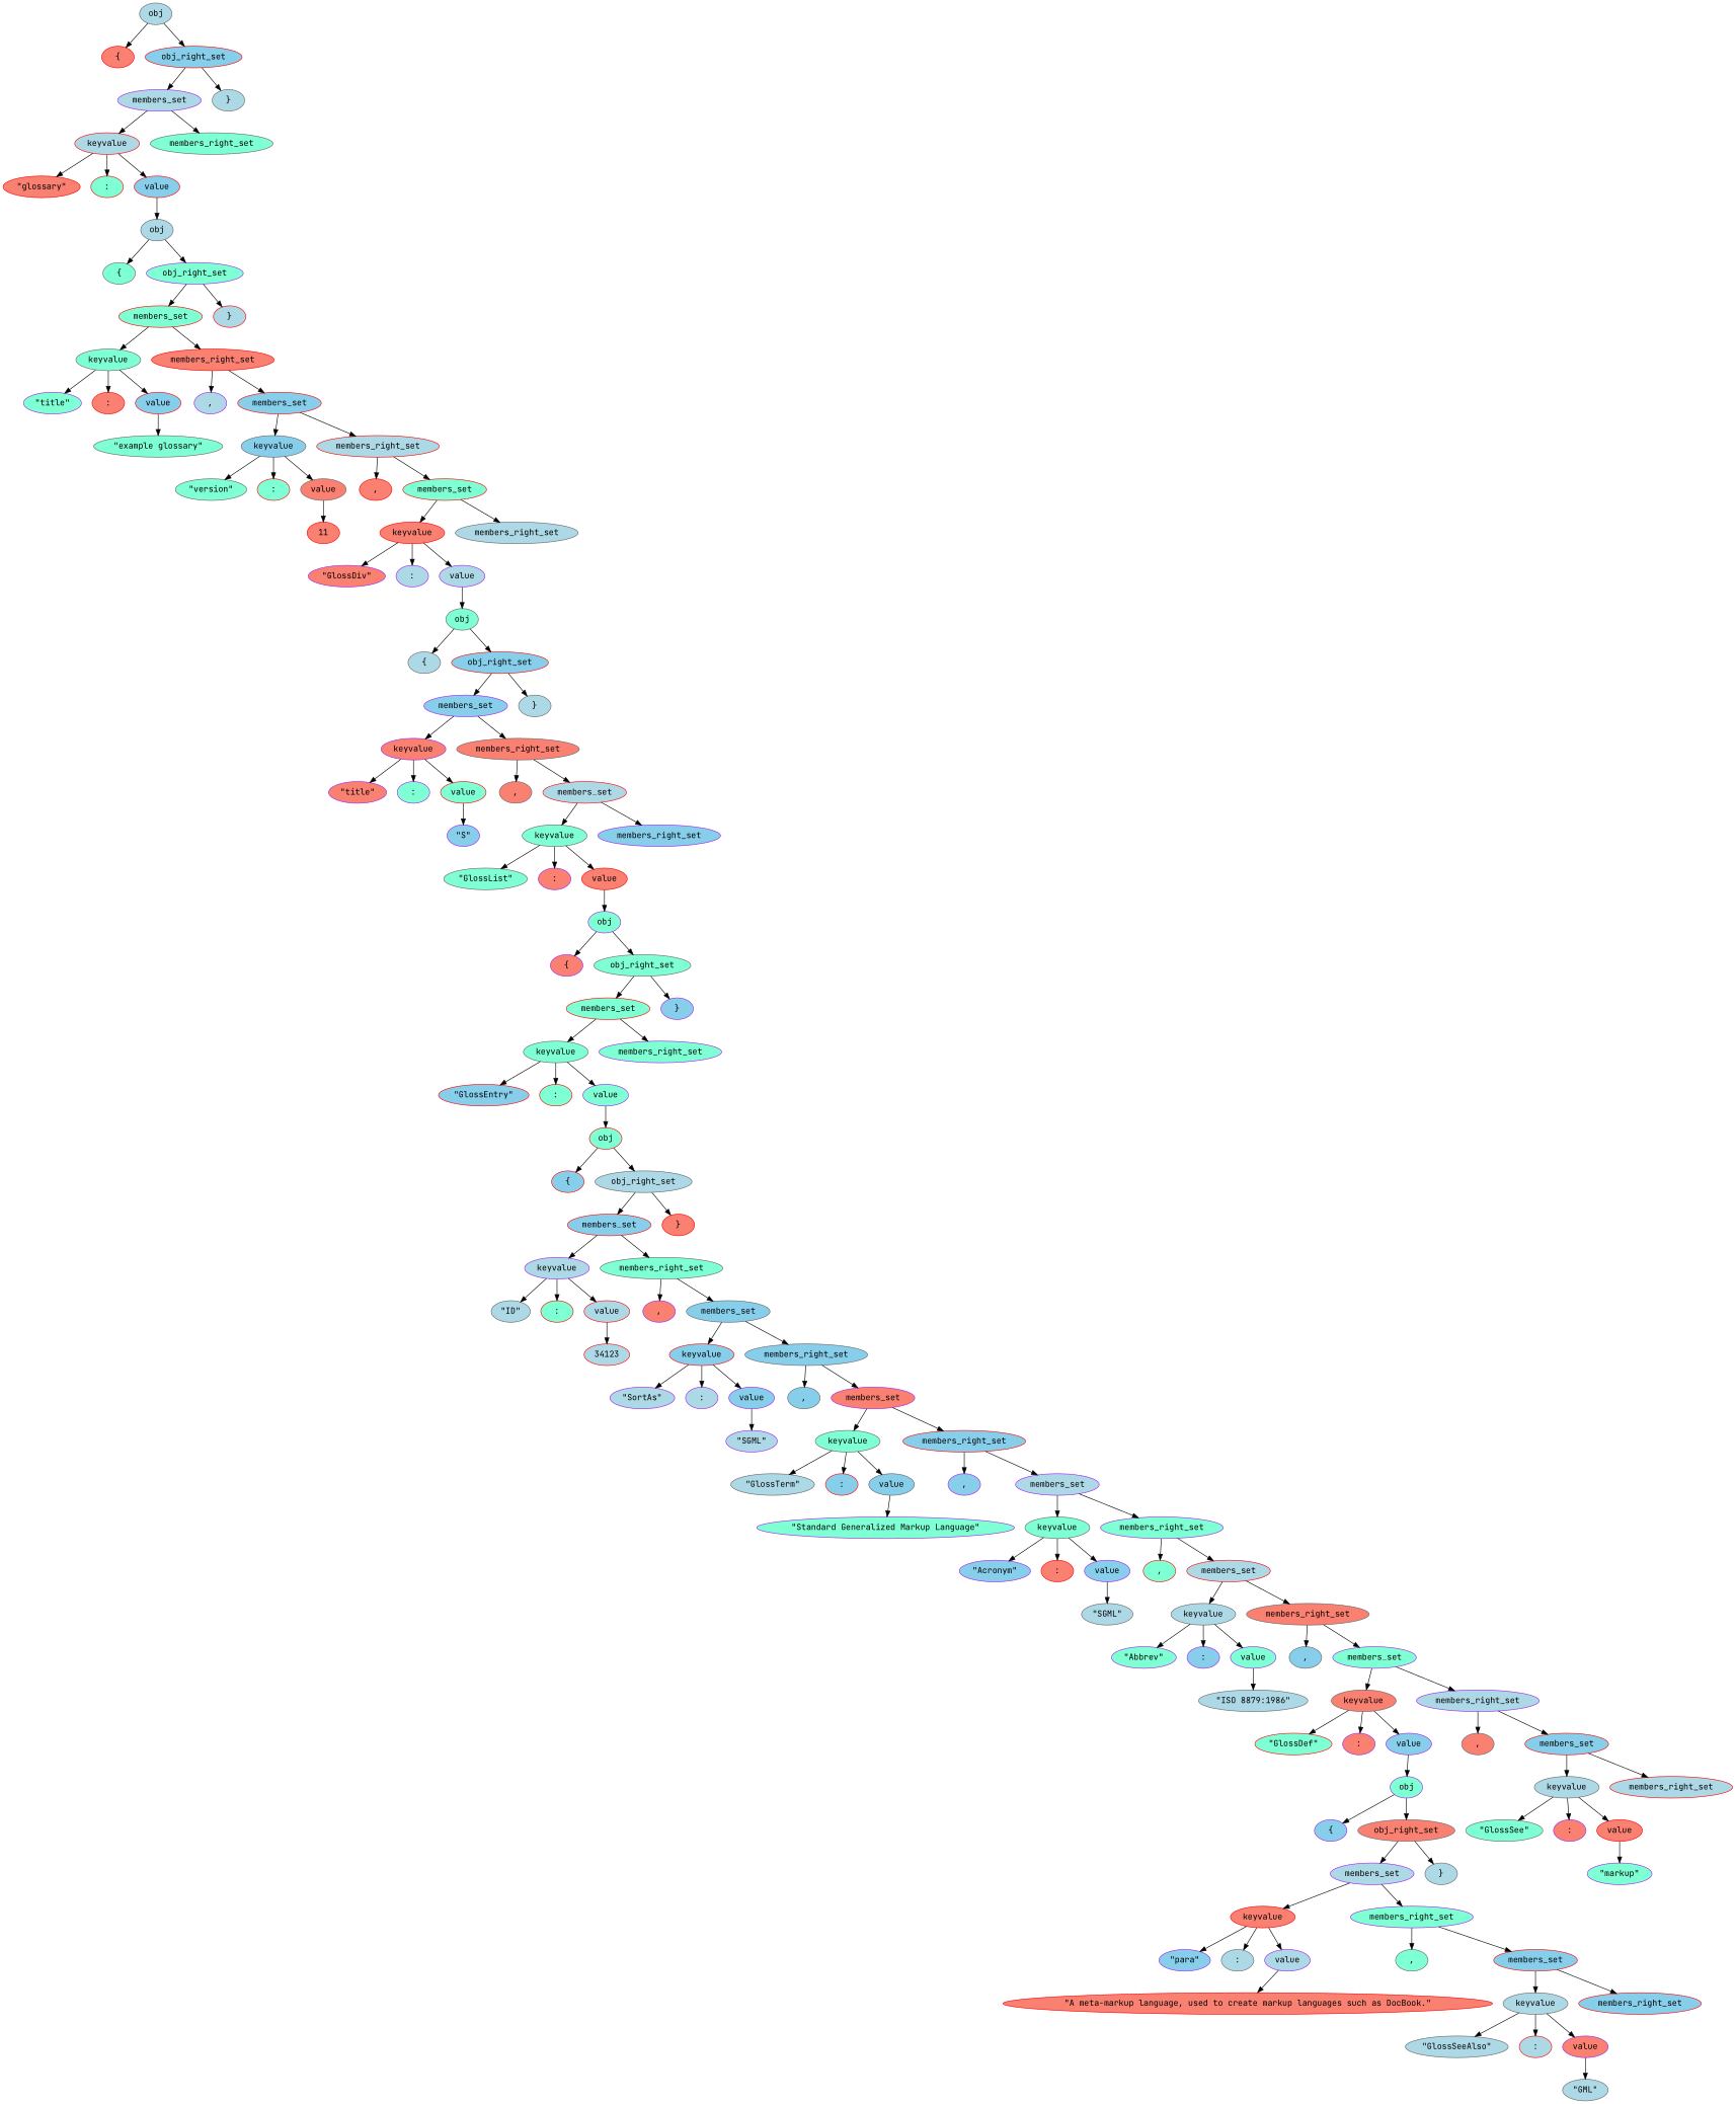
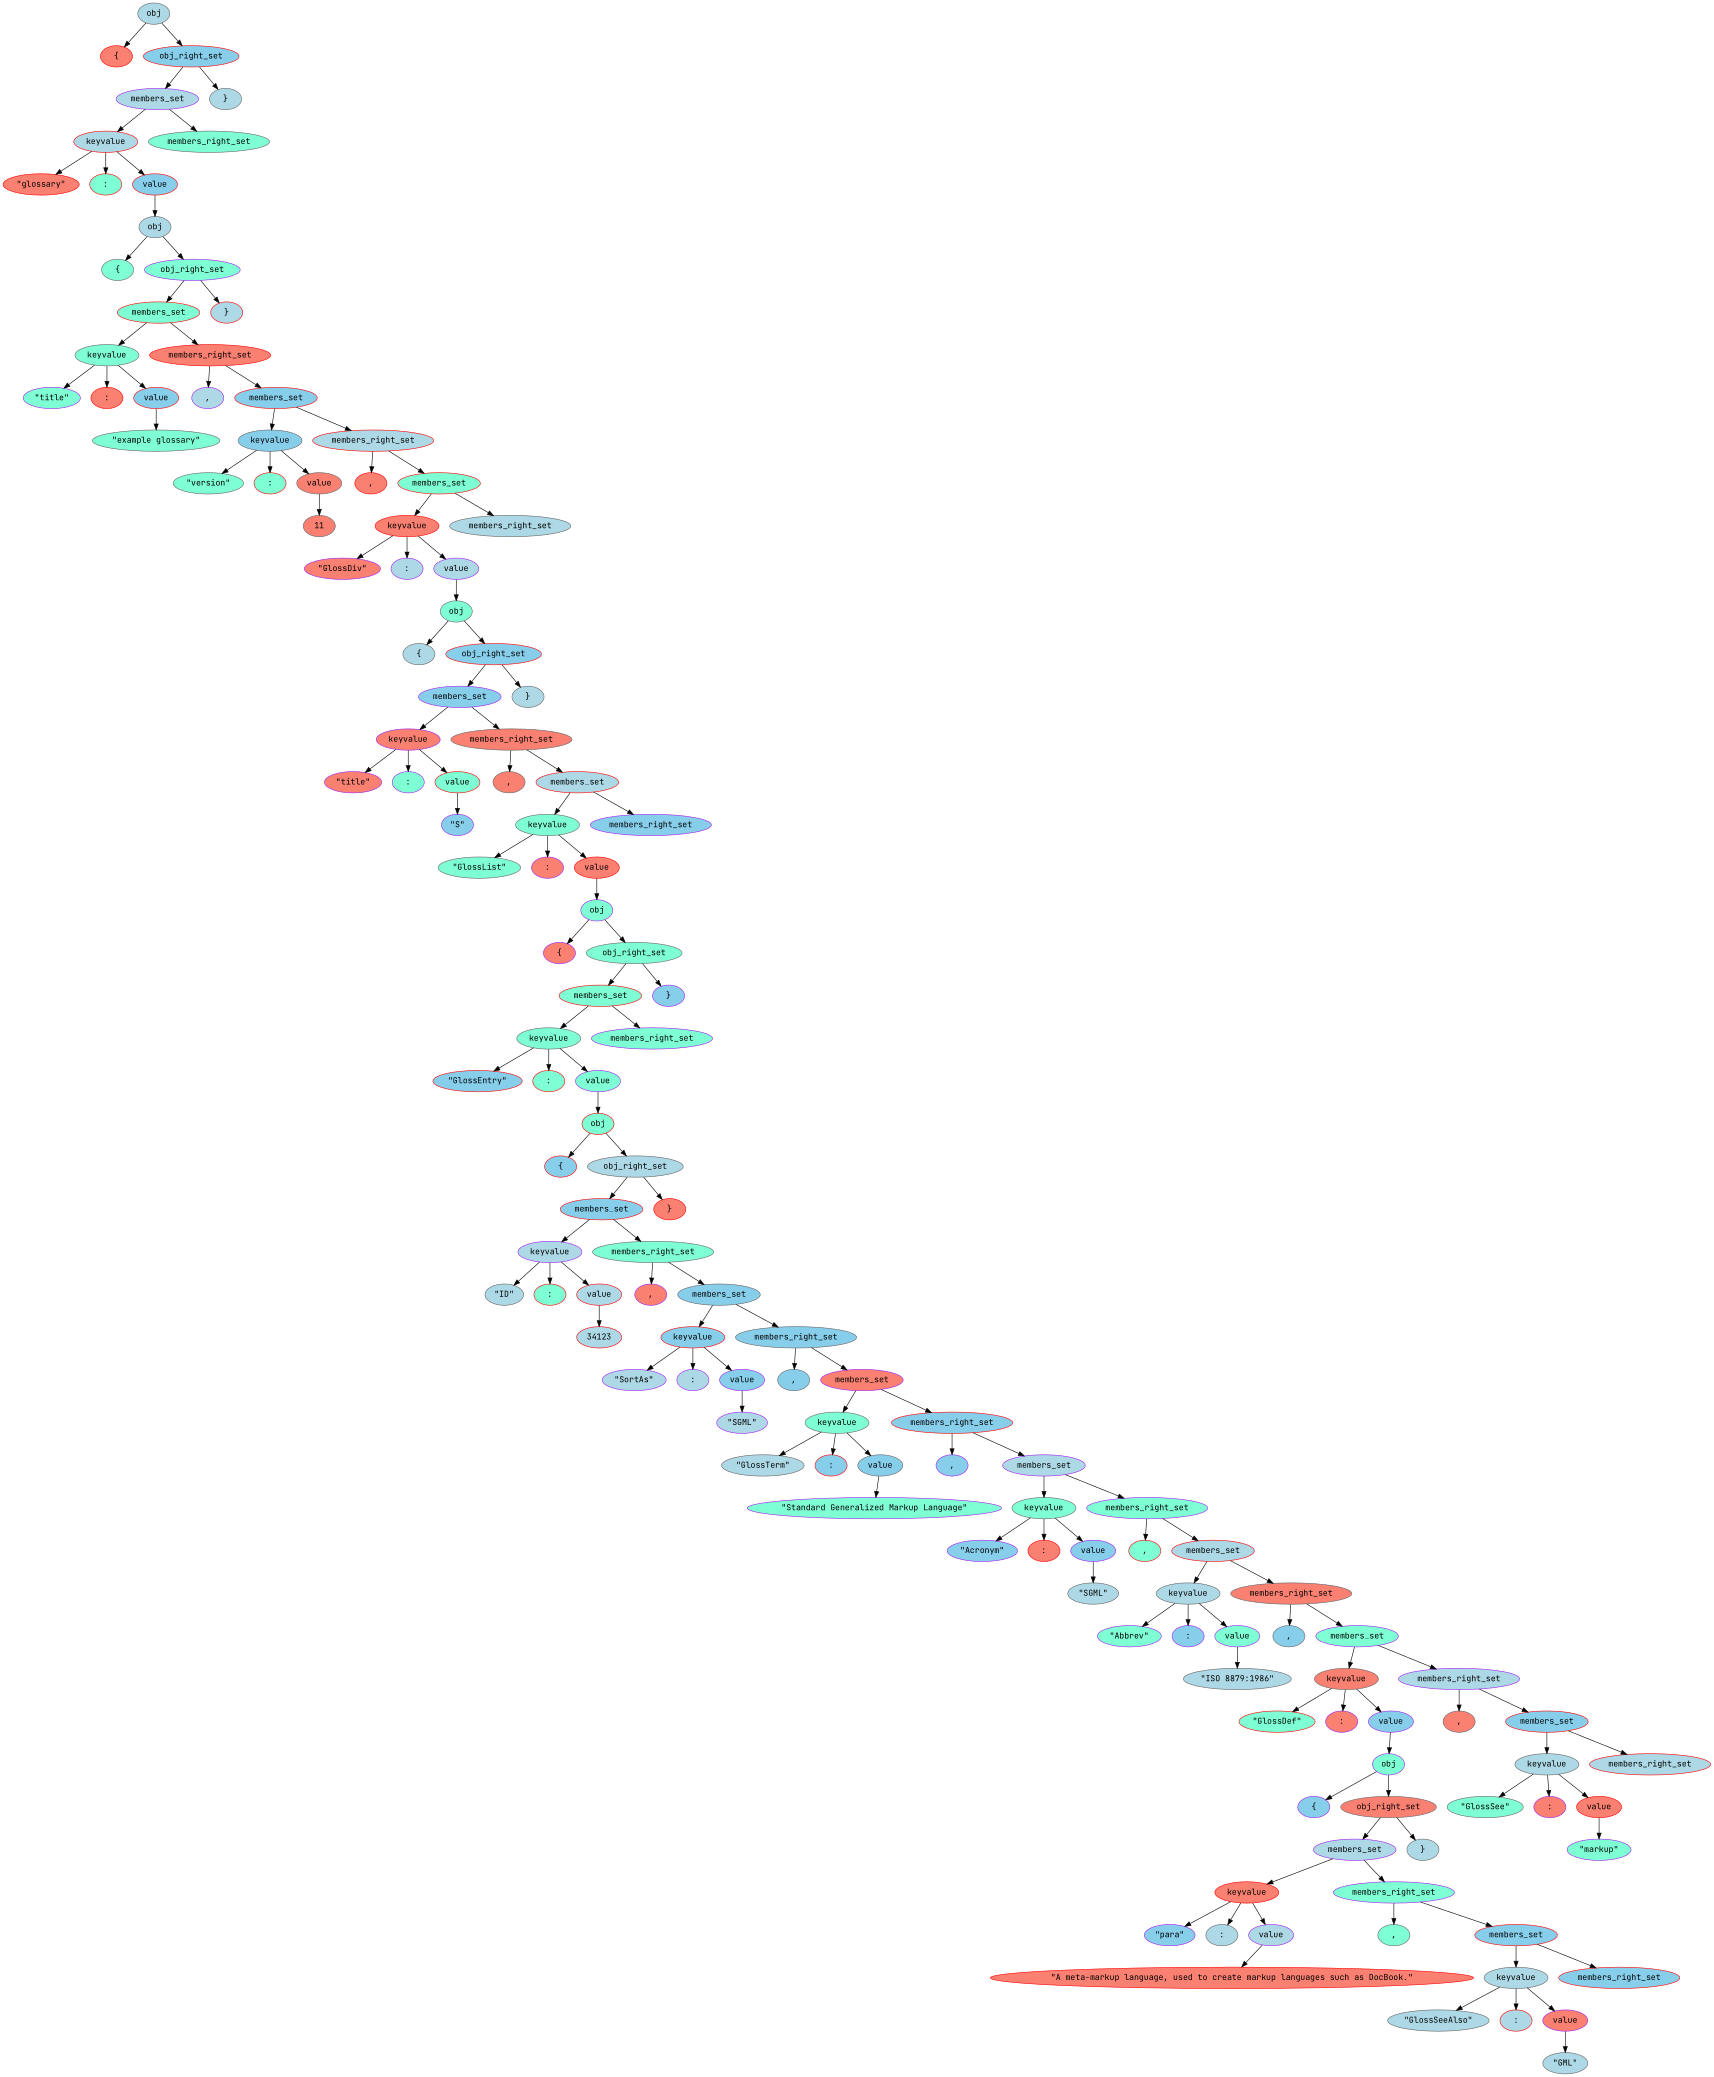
  digraph {
    fontname="JetBrains Mono"
    node [style=filled fillcolor=aquamarine color=purple fontname="JetBrains Mono"]
    edge [fontname="JetBrains Mono"]
    n1 [label=obj fillcolor=lightblue color=gray40]
    n2 [label="{" fillcolor=salmon color=red]
    n3 [label=obj_right_set fillcolor=skyblue color=red]
    n4 [label=members_set fillcolor=lightblue]
    n5 [label="}" fillcolor=lightblue color=gray40]
    n6 [label=keyvalue fillcolor=lightblue color=red]
    n7 [label=members_right_set color=gray40]
    n8 [label="\"glossary\"" fillcolor=salmon color=red]
    n9 [label=":" color=red]
    n10 [label=value fillcolor=skyblue color=red]
    n11 [label=obj fillcolor=lightblue color=gray40]
    n12 [label="{" color=gray40]
    n13 [label=obj_right_set]
    n14 [label=members_set color=red]
    n15 [label="}" fillcolor=lightblue color=red]
    n16 [label=keyvalue color=gray40]
    n17 [label=members_right_set fillcolor=salmon color=red]
    n18 [label="\"title\""]
    n19 [label=":" fillcolor=salmon color=red]
    n20 [label=value fillcolor=skyblue color=red]
    n21 [label="\"example glossary\"" color=gray40]
    n22 [label="," fillcolor=lightblue]
    n23 [label=members_set fillcolor=skyblue color=red]
    n24 [label=keyvalue fillcolor=skyblue color=gray40]
    n25 [label=members_right_set fillcolor=lightblue color=red]
    n26 [label="\"version\"" color=gray40]
    n27 [label=":" color=red]
    n28 [label=value fillcolor=salmon color=gray40]
-   n29 [label=11 fillcolor=salmon color=red]
+   n29 [label=11 fillcolor=salmon color=gray40]
    n30 [label="," fillcolor=salmon color=red]
    n31 [label=members_set color=red]
    n32 [label=keyvalue fillcolor=salmon color=red]
    n33 [label=members_right_set fillcolor=lightblue color=gray40]
    n34 [label="\"GlossDiv\"" fillcolor=salmon]
    n35 [label=":" fillcolor=lightblue]
    n36 [label=value fillcolor=lightblue]
    n37 [label=obj color=gray40]
    n38 [label="{" fillcolor=lightblue color=gray40]
    n39 [label=obj_right_set fillcolor=skyblue color=red]
    n40 [label=members_set fillcolor=skyblue]
    n41 [label="}" fillcolor=lightblue color=gray40]
    n42 [label=keyvalue fillcolor=salmon]
    n43 [label=members_right_set fillcolor=salmon color=gray40]
    n44 [label="\"title\"" fillcolor=salmon]
    n45 [label=":"]
    n46 [label=value color=red]
    n47 [label="\"S\"" fillcolor=skyblue]
    n48 [label="," fillcolor=salmon color=gray40]
    n49 [label=members_set fillcolor=lightblue color=red]
    n50 [label=keyvalue color=gray40]
    n51 [label=members_right_set fillcolor=skyblue]
    n52 [label="\"GlossList\"" color=gray40]
    n53 [label=":" fillcolor=salmon]
    n54 [label=value fillcolor=salmon color=red]
    n55 [label=obj]
    n56 [label="{" fillcolor=salmon]
    n57 [label=obj_right_set color=gray40]
    n58 [label=members_set color=red]
    n59 [label="}" fillcolor=skyblue]
    n60 [label=keyvalue color=gray40]
    n61 [label=members_right_set]
    n62 [label="\"GlossEntry\"" fillcolor=skyblue color=red]
    n63 [label=":" color=red]
    n64 [label=value]
    n65 [label=obj color=red]
    n66 [label="{" fillcolor=skyblue color=red]
    n67 [label=obj_right_set fillcolor=lightblue color=gray40]
    n68 [label=members_set fillcolor=skyblue color=red]
    n69 [label="}" fillcolor=salmon color=red]
    n70 [label=keyvalue fillcolor=lightblue]
    n71 [label=members_right_set color=gray40]
    n72 [label="\"ID\"" fillcolor=lightblue color=gray40]
    n73 [label=":" color=red]
    n74 [label=value fillcolor=lightblue color=red]
    n75 [label=34123 fillcolor=lightblue color=red]
    n76 [label="," fillcolor=salmon]
    n77 [label=members_set fillcolor=skyblue color=gray40]
    n78 [label=keyvalue fillcolor=skyblue color=red]
    n79 [label=members_right_set fillcolor=skyblue color=gray40]
    n80 [label="\"SortAs\"" fillcolor=lightblue]
    n81 [label=":" fillcolor=lightblue]
    n82 [label=value fillcolor=skyblue]
    n83 [label="\"SGML\"" fillcolor=lightblue]
    n84 [label="," fillcolor=skyblue color=gray40]
    n85 [label=members_set fillcolor=salmon]
    n86 [label=keyvalue color=gray40]
    n87 [label=members_right_set fillcolor=skyblue color=red]
    n88 [label="\"GlossTerm\"" fillcolor=lightblue color=gray40]
    n89 [label=":" fillcolor=skyblue color=red]
    n90 [label=value fillcolor=skyblue color=gray40]
    n91 [label="\"Standard Generalized Markup Language\""]
    n92 [label="," fillcolor=skyblue]
    n93 [label=members_set fillcolor=lightblue]
    n94 [label=keyvalue color=gray40]
    n95 [label=members_right_set]
    n96 [label="\"Acronym\"" fillcolor=skyblue]
    n97 [label=":" fillcolor=salmon color=red]
    n98 [label=value fillcolor=skyblue]
    n99 [label="\"SGML\"" fillcolor=lightblue color=gray40]
    n100 [label="," color=red]
    n101 [label=members_set fillcolor=lightblue color=red]
    n102 [label=keyvalue fillcolor=lightblue color=gray40]
    n103 [label=members_right_set fillcolor=salmon color=gray40]
    n104 [label="\"Abbrev\""]
    n105 [label=":" fillcolor=skyblue]
    n106 [label=value]
    n107 [label="\"ISO 8879:1986\"" fillcolor=lightblue color=gray40]
    n108 [label="," fillcolor=skyblue color=gray40]
    n109 [label=members_set]
    n110 [label=keyvalue fillcolor=salmon color=gray40]
    n111 [label=members_right_set fillcolor=lightblue]
    n112 [label="\"GlossDef\"" color=red]
    n113 [label=":" fillcolor=salmon]
    n114 [label=value fillcolor=skyblue]
    n115 [label=obj]
    n116 [label="{" fillcolor=skyblue]
    n117 [label=obj_right_set fillcolor=salmon color=gray40]
    n118 [label=members_set fillcolor=lightblue]
    n119 [label="}" fillcolor=lightblue color=gray40]
    n120 [label=keyvalue fillcolor=salmon color=red]
    n121 [label=members_right_set]
    n122 [label="\"para\"" fillcolor=skyblue]
    n123 [label=":" fillcolor=lightblue color=gray40]
    n124 [label=value fillcolor=lightblue]
    n125 [label="\"A meta-markup language, used to create markup languages such as DocBook.\"" fillcolor=salmon color=red]
    n126 [label="," color=gray40]
    n127 [label=members_set fillcolor=skyblue color=red]
    n128 [label=keyvalue fillcolor=lightblue color=gray40]
    n129 [label=members_right_set fillcolor=skyblue color=red]
    n130 [label="\"GlossSeeAlso\"" fillcolor=lightblue color=gray40]
    n131 [label=":" fillcolor=lightblue color=red]
    n132 [label=value fillcolor=salmon]
    n133 [label="\"GML\"" fillcolor=lightblue color=gray40]
    n134 [label="," fillcolor=salmon color=gray40]
    n135 [label=members_set fillcolor=skyblue color=red]
    n136 [label=keyvalue fillcolor=lightblue color=gray40]
    n137 [label=members_right_set fillcolor=lightblue color=red]
    n138 [label="\"GlossSee\"" color=gray40]
    n139 [label=":" fillcolor=salmon]
    n140 [label=value fillcolor=salmon color=red]
    n141 [label="\"markup\""]
    n1 -> n2
    n1 -> n3
    n3 -> n4
    n3 -> n5
    n4 -> n6
    n4 -> n7
    n6 -> n8
    n6 -> n9
    n6 -> n10
    n10 -> n11
    n11 -> n12
    n11 -> n13
    n13 -> n14
    n13 -> n15
    n14 -> n16
    n14 -> n17
    n16 -> n18
    n16 -> n19
    n16 -> n20
    n17 -> n22
    n17 -> n23
    n20 -> n21
    n23 -> n24
    n23 -> n25
    n24 -> n26
    n24 -> n27
    n24 -> n28
    n25 -> n30
    n25 -> n31
    n28 -> n29
    n31 -> n32
    n31 -> n33
    n32 -> n34
    n32 -> n35
    n32 -> n36
    n36 -> n37
    n37 -> n38
    n37 -> n39
    n39 -> n40
    n39 -> n41
    n40 -> n42
    n40 -> n43
    n42 -> n44
    n42 -> n45
    n42 -> n46
    n43 -> n48
    n43 -> n49
    n46 -> n47
    n49 -> n50
    n49 -> n51
    n50 -> n52
    n50 -> n53
    n50 -> n54
    n54 -> n55
    n55 -> n56
    n55 -> n57
    n57 -> n58
    n57 -> n59
    n58 -> n60
    n58 -> n61
    n60 -> n62
    n60 -> n63
    n60 -> n64
    n64 -> n65
    n65 -> n66
    n65 -> n67
    n67 -> n68
    n67 -> n69
    n68 -> n70
    n68 -> n71
    n70 -> n72
    n70 -> n73
    n70 -> n74
    n71 -> n76
    n71 -> n77
    n74 -> n75
    n77 -> n78
    n77 -> n79
    n78 -> n80
    n78 -> n81
    n78 -> n82
    n79 -> n84
    n79 -> n85
    n82 -> n83
    n85 -> n86
    n85 -> n87
    n86 -> n88
    n86 -> n89
    n86 -> n90
    n87 -> n92
    n87 -> n93
    n90 -> n91
    n93 -> n94
    n93 -> n95
    n94 -> n96
    n94 -> n97
    n94 -> n98
    n95 -> n100
    n95 -> n101
    n98 -> n99
    n101 -> n102
    n101 -> n103
    n102 -> n104
    n102 -> n105
    n102 -> n106
    n103 -> n108
    n103 -> n109
    n106 -> n107
    n109 -> n110
    n109 -> n111
    n110 -> n112
    n110 -> n113
    n110 -> n114
    n111 -> n134
    n111 -> n135
    n114 -> n115
    n115 -> n116
    n115 -> n117
    n117 -> n118
    n117 -> n119
    n118 -> n120
    n118 -> n121
    n120 -> n122
    n120 -> n123
    n120 -> n124
    n121 -> n126
    n121 -> n127
    n124 -> n125
    n127 -> n128
    n127 -> n129
    n128 -> n130
    n128 -> n131
    n128 -> n132
    n132 -> n133
    n135 -> n136
    n135 -> n137
    n136 -> n138
    n136 -> n139
    n136 -> n140
    n140 -> n141
  }
